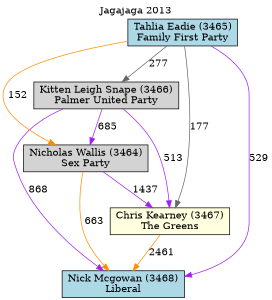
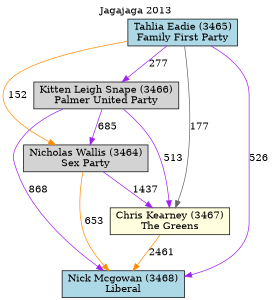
  digraph {
    label="Jagajaga 2013"
    labelloc=t
    mclimit=10
    node [fillcolor=lightblue shape=box style=filled]
    edge [color=purple]
    n1 [label="Nick Mcgowan (3468)\nLiberal"]
    n2 [fillcolor=lightyellow label="Chris Kearney (3467)\nThe Greens"]
    n3 [fillcolor=lightgrey label="Nicholas Wallis (3464)\nSex Party"]
    n4 [fillcolor=lightgrey label="Kitten Leigh Snape (3466)\nPalmer United Party"]
    n5 [label="Tahlia Eadie (3465)\nFamily First Party"]
    n2 -> n1 [color=darkorange label=2461]
-   n3 -> n1 [color=darkorange label=663]
+   n3 -> n1 [color=darkorange label=653]
    n3 -> n2 [label=1437]
    n4 -> n1 [label=868]
    n4 -> n2 [label=513]
    n4 -> n3 [label=685]
-   n5 -> n1 [label=529]
+   n5 -> n1 [label=526]
    n5 -> n2 [color=gray40 label=177]
    n5 -> n3 [color=darkorange label=152]
-   n5 -> n4 [color=gray40 label=277]
+   n5 -> n4 [label=277]
  }
